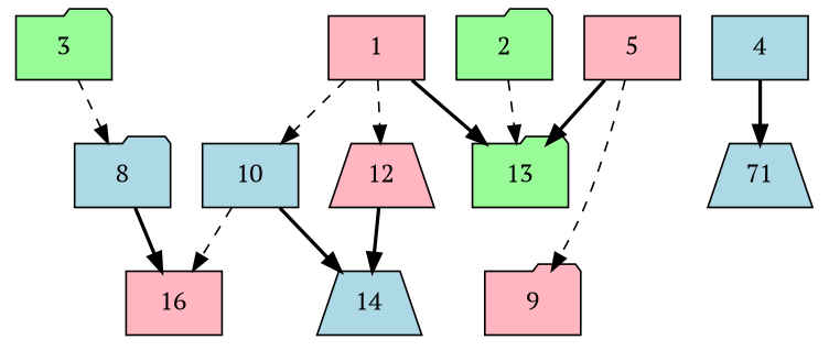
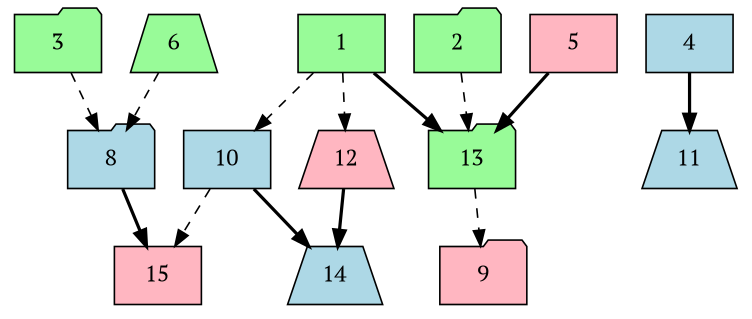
  digraph {
    fontname="PT Serif"
    node [alpha=0.04 fillcolor=lightpink fontname="PT Serif" shape=box style=filled]
    edge [fontname="PT Serif" style=dashed]
-   1 [expect_size=26858496]
+   1 [expect_size=26858496 fillcolor=palegreen]
    10 [alpha=0.16 expect_size=7791616 fillcolor=lightblue]
    12 [alpha=0.00 expect_size=51215360 shape=trapezium]
    13 [expect_size=44491776 fillcolor=palegreen shape=folder]
-   15 [alpha=0.01 expect_size=50874368 label=16]
+   15 [alpha=0.01 expect_size=50874368]
    14 [expect_size=44155904 fillcolor=lightblue shape=trapezium]
    2 [alpha=0.17 expect_size=38845440 fillcolor=palegreen shape=folder]
    3 [alpha=0.20 expect_size=36016128 fillcolor=palegreen shape=folder]
    8 [alpha=0.00 expect_size=49854464 fillcolor=lightblue shape=folder]
    4 [alpha=0.03 expect_size=51476480 fillcolor=lightblue]
-   11 [alpha=0.03 expect_size=40849408 fillcolor=lightblue shape=trapezium label=71]
+   11 [alpha=0.03 expect_size=40849408 fillcolor=lightblue shape=trapezium]
    5 [alpha=0.07 expect_size=35284992]
    9 [alpha=0.01 expect_size=33017856 shape=folder]
+   6 [alpha=0.12 expect_size=36625408 fillcolor=palegreen shape=trapezium]
    1 -> 10
    1 -> 12
    1 -> 13 [style=bold]
    10 -> 15
    10 -> 14 [style=bold]
    12 -> 14 [style=bold]
    2 -> 13
    3 -> 8
    8 -> 15 [style=bold]
    4 -> 11 [style=bold]
    5 -> 13 [style=bold]
-   5 -> 9
+   13 -> 9
+   6 -> 8
  }
